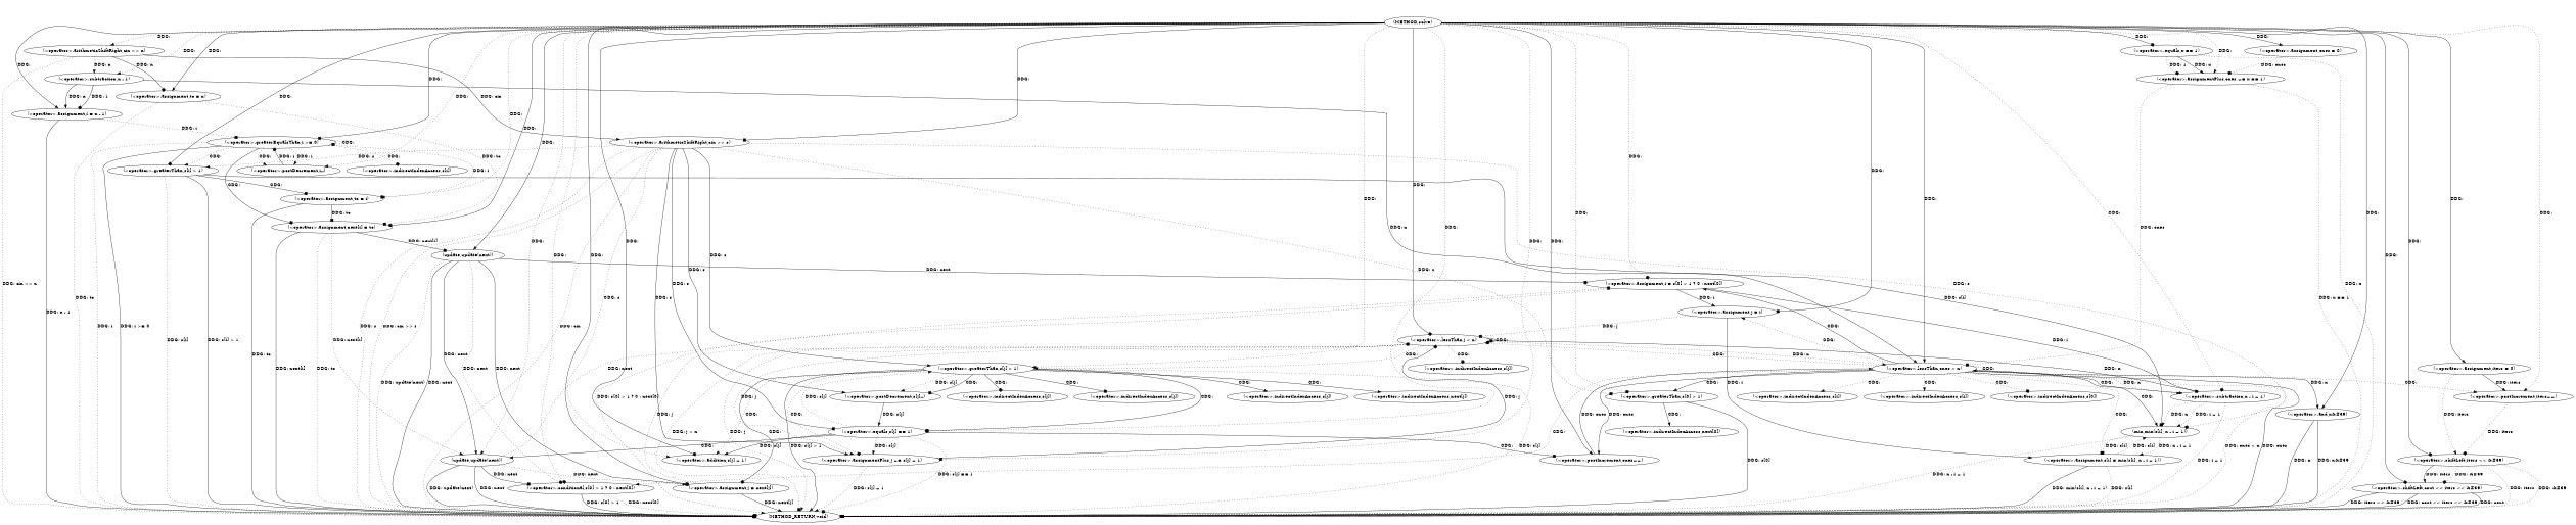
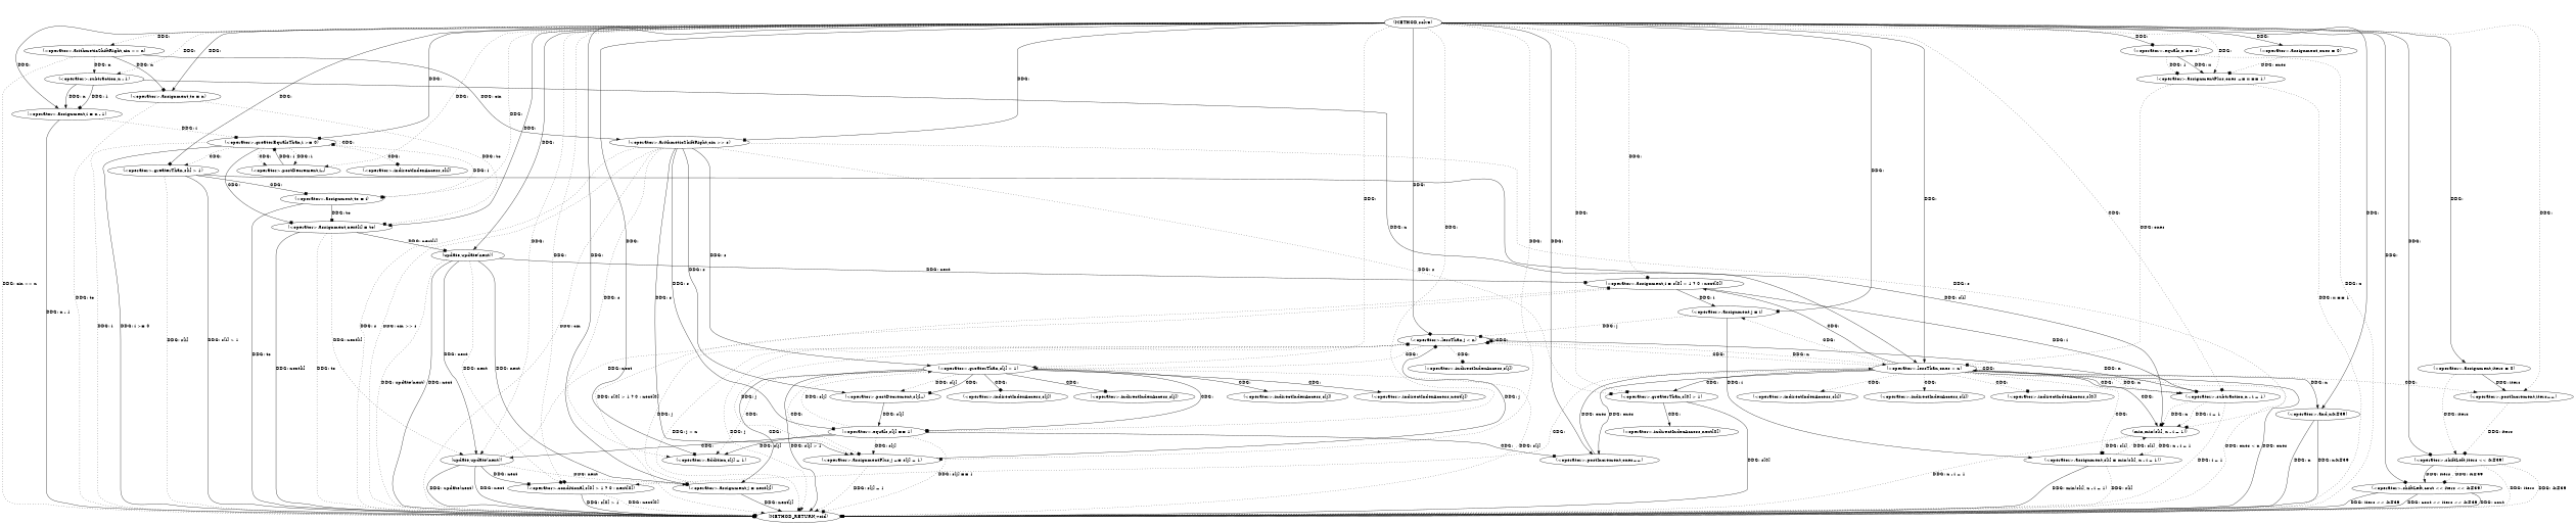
  digraph {
    edge [arrowhead=normal style=dotted]
    n1 [label="(METHOD,solve)"]
    n2 [label="(<operator>.arithmeticShiftRight,cin >> n)"]
    n3 [label="(<operator>.arithmeticShiftRight,cin >> s)"]
    n4 [label="(update,update(next))"]
    n5 [label="(<operator>.assignment,ones = 0)"]
    n6 [label="(<operator>.assignmentPlus,ones += x == 1)"]
    n7 [label="(<operator>.assignment,iters = 0)"]
    n8 [label="(<operator>.shiftLeft,cout << iters << &#39)"]
    n9 [label="(<operator>.and,n&#39)"]
    n10 [label="(<operator>.assignment,to = n)"]
    n11 [label="(<operator>.lessThan,ones < n)"]
    n12 [label="(<operator>.assignment,i = n - 1)"]
    n13 [label="(<operator>.greaterEqualsThan,i >= 0)"]
    n14 [label="(<operator>.postDecrement,i--)"]
    n15 [label="(<operator>.equals,x == 1)"]
    n16 [label="(<operator>.assignment,i = s[0] > 1 ? 0 : next[0])"]
    n17 [label="(<operator>.postIncrement,iters++)"]
    n18 [label="(<operator>.shiftLeft,iters << &#39)"]
    n19 [label="(<operator>.assignment,next[i] = to)"]
    n20 [label="(<operator>.assignment,j = i)"]
    n21 [label="(<operator>.lessThan,j < n)"]
    n22 [label="(<operator>.subtraction,n - 1)"]
    n23 [label="(<operator>.greaterThan,s[i] > 1)"]
    n24 [label="(<operator>.assignment,to = i)"]
    n25 [label="(<operator>.conditional,s[0] > 1 ? 0 : next[0])"]
    n26 [label="(<operator>.greaterThan,s[0] > 1)"]
    n27 [label="(<operator>.subtraction,n - i + 1)"]
    n28 [label="(<operator>.greaterThan,s[j] > 1)"]
    n29 [label="(<operator>.assignmentPlus,j += s[j] + 1)"]
    n30 [label="(<operator>.assignment,j = next[j])"]
    n31 [label="(<operator>.equals,s[j] == 1)"]
    n32 [label="(<operator>.postIncrement,ones++)"]
    n33 [label="(update,update(next))"]
    n34 [label="(<operator>.addition,s[j] + 1)"]
    n35 [label="(METHOD_RETURN,void)"]
    n36 [label="(min,min(s[i], n - i + 1))"]
    n37 [label="(<operator>.postDecrement,s[j]--)"]
    n38 [label="(<operator>.assignment,s[i] = min(s[i], n - i + 1))"]
    n39 [label="(<operator>.indirectIndexAccess,s[i])"]
    n40 [label="(<operator>.indirectIndexAccess,s[i])"]
    n41 [label="(<operator>.indirectIndexAccess,s[0])"]
    n42 [label="(<operator>.indirectIndexAccess,s[i])"]
    n43 [label="(<operator>.indirectIndexAccess,s[j])"]
    n44 [label="(<operator>.indirectIndexAccess,next[0])"]
    n45 [label="(<operator>.indirectIndexAccess,s[j])"]
    n46 [label="(<operator>.indirectIndexAccess,next[j])"]
    n47 [label="(<operator>.indirectIndexAccess,s[j])"]
    n48 [label="(<operator>.indirectIndexAccess,s[j])"]
    n1 -> n2 [label="DDG: "]
    n1 -> n3 [arrowhead=box label="DDG: " style=solid]
    n1 -> n4 [label="DDG: " style=solid]
    n1 -> n5 [label="DDG: " style=solid]
    n1 -> n6 [label="DDG: "]
    n1 -> n7 [label="DDG: " style=solid]
    n1 -> n8 [arrowhead=box label="DDG: " style=solid]
    n1 -> n9 [label="DDG: " style=solid]
    n1 -> n10 [label="DDG: " style=solid]
    n1 -> n11 [label="DDG: " style=solid]
    n1 -> n12 [label="DDG: " style=solid]
    n1 -> n13 [arrowhead=box label="DDG: " style=solid]
    n1 -> n14 [label="DDG: "]
    n1 -> n15 [arrowhead=box label="DDG: " style=solid]
    n1 -> n16 [arrowhead=box label="DDG: "]
    n1 -> n17 [label="DDG: "]
    n1 -> n18 [arrowhead=box label="DDG: " style=solid]
    n1 -> n19 [arrowhead=box label="DDG: " style=solid]
    n1 -> n20 [arrowhead=box label="DDG: " style=solid]
    n1 -> n21 [arrowhead=box label="DDG: " style=solid]
    n1 -> n22 [label="DDG: "]
    n1 -> n23 [arrowhead=box label="DDG: " style=solid]
    n1 -> n24 [arrowhead=box label="DDG: "]
    n1 -> n25 [arrowhead=box label="DDG: "]
    n1 -> n26 [arrowhead=box label="DDG: "]
    n1 -> n27 [arrowhead=box label="CDG: "]
    n1 -> n28 [label="DDG: "]
    n1 -> n29 [arrowhead=box label="DDG: "]
    n1 -> n30 [arrowhead=box label="DDG: " style=solid]
    n1 -> n31 [arrowhead=box label="DDG: "]
    n1 -> n32 [label="DDG: " style=solid]
    n1 -> n33 [label="DDG: "]
    n1 -> n34 [arrowhead=box label="DDG: " style=solid]
    n2 -> n3 [label="DDG: cin" style=solid]
    n2 -> n10 [arrowhead=box label="DDG: n" style=solid]
    n2 -> n22 [label="DDG: n"]
    n2 -> n35 [arrowhead=box label="DDG: cin >> n"]
-   n3 -> n23 [label="DDG: s"]
    n3 -> n26 [arrowhead=box label="DDG: s"]
    n3 -> n28 [label="DDG: s" style=solid]
    n3 -> n29 [label="DDG: s" style=solid]
    n3 -> n31 [arrowhead=box label="DDG: s" style=solid]
-   n3 -> n34 [label="CDG: s"]
+   n3 -> n34 [label="DDG: s"]
    n3 -> n35 [label="DDG: cin"]
    n3 -> n35 [label="DDG: s"]
    n3 -> n35 [arrowhead=box label="DDG: cin >> s"]
    n3 -> n36 [arrowhead=box label="DDG: s"]
    n3 -> n37 [label="DDG: s" style=solid]
    n4 -> n16 [arrowhead=box label="DDG: next" style=solid]
    n4 -> n25 [arrowhead=box label="DDG: next"]
    n4 -> n30 [arrowhead=box label="DDG: next" style=solid]
    n4 -> n33 [label="DDG: next" style=solid]
    n4 -> n35 [label="DDG: next" style=solid]
    n4 -> n35 [label="DDG: update(next)"]
    n5 -> n6 [arrowhead=box label="DDG: ones"]
    n6 -> n11 [arrowhead=box label="DDG: ones"]
    n6 -> n35 [label="DDG: x == 1"]
    n7 -> n17 [label="DDG: iters" style=solid]
    n7 -> n18 [label="DDG: iters"]
    n8 -> n35 [label="DDG: iters << &#39" style=solid]
    n8 -> n35 [arrowhead=box label="DDG: cout << iters << &#39" style=solid]
    n8 -> n35 [label="DDG: cout" style=solid]
    n9 -> n35 [label="DDG: n" style=solid]
    n9 -> n35 [arrowhead=box label="DDG: n&#39" style=solid]
    n10 -> n19 [arrowhead=box label="DDG: to"]
    n10 -> n35 [arrowhead=box label="DDG: to"]
    n11 -> n9 [label="DDG: n" style=solid]
    n11 -> n11 [label="CDG: "]
    n11 -> n16 [label="CDG: " style=solid]
    n11 -> n17 [label="CDG: "]
    n11 -> n20 [label="CDG: "]
    n11 -> n21 [label="CDG: "]
    n11 -> n25 [label="CDG: "]
    n11 -> n26 [label="CDG: " style=solid]
    n11 -> n27 [label="DDG: n"]
    n11 -> n27 [label="CDG: " style=solid]
    n11 -> n32 [label="DDG: ones" style=solid]
    n11 -> n35 [arrowhead=box label="DDG: ones" style=solid]
    n11 -> n35 [arrowhead=box label="DDG: ones < n"]
    n11 -> n36 [label="CDG: " style=solid]
    n11 -> n38 [arrowhead=box label="CDG: "]
    n11 -> n39 [label="CDG: "]
    n11 -> n40 [label="CDG: "]
    n11 -> n41 [arrowhead=box label="CDG: "]
    n12 -> n13 [arrowhead=box label="DDG: i"]
    n12 -> n35 [label="DDG: n - 1" style=solid]
    n13 -> n13 [arrowhead=box label="CDG: "]
    n13 -> n14 [label="DDG: i"]
    n13 -> n14 [label="CDG: "]
    n13 -> n19 [arrowhead=box label="CDG: " style=solid]
    n13 -> n23 [label="CDG: "]
    n13 -> n24 [label="DDG: i"]
    n13 -> n35 [label="DDG: i"]
    n13 -> n35 [arrowhead=box label="DDG: i >= 0" style=solid]
    n13 -> n42 [arrowhead=box label="CDG: "]
    n14 -> n13 [arrowhead=box label="DDG: i" style=solid]
    n15 -> n6 [label="DDG: x" style=solid]
    n15 -> n6 [arrowhead=box label="DDG: 1"]
    n15 -> n35 [arrowhead=box label="DDG: x"]
    n16 -> n20 [label="DDG: i" style=solid]
    n16 -> n27 [arrowhead=box label="DDG: i" style=solid]
    n16 -> n35 [label="DDG: s[0] > 1 ? 0 : next[0]"]
    n17 -> n18 [arrowhead=box label="DDG: iters"]
    n18 -> n8 [arrowhead=box label="DDG: &#39"]
    n18 -> n8 [label="DDG: iters" style=solid]
    n18 -> n35 [label="DDG: iters"]
    n18 -> n35 [label="DDG: &#39"]
    n19 -> n4 [arrowhead=box label="DDG: next[i]" style=solid]
    n19 -> n33 [label="DDG: next[i]"]
    n19 -> n35 [arrowhead=box label="DDG: next[i]" style=solid]
    n19 -> n35 [arrowhead=box label="DDG: to"]
    n20 -> n21 [arrowhead=box label="DDG: j"]
    n20 -> n38 [label="DDG: i" style=solid]
    n21 -> n11 [label="DDG: n"]
    n21 -> n21 [arrowhead=box label="CDG: " style=solid]
    n21 -> n28 [label="CDG: "]
    n21 -> n29 [label="DDG: j"]
    n21 -> n35 [label="DDG: j"]
    n21 -> n35 [arrowhead=box label="DDG: j < n"]
    n21 -> n43 [arrowhead=box label="CDG: "]
    n22 -> n11 [label="DDG: n" style=solid]
    n22 -> n12 [label="DDG: n" style=solid]
    n22 -> n12 [arrowhead=box label="DDG: 1" style=solid]
    n23 -> n24 [arrowhead=box label="CDG: " style=solid]
    n23 -> n35 [label="DDG: s[i]"]
    n23 -> n35 [label="DDG: s[i] > 1" style=solid]
    n23 -> n36 [arrowhead=box label="DDG: s[i]" style=solid]
    n24 -> n19 [arrowhead=box label="DDG: to" style=solid]
    n24 -> n35 [arrowhead=box label="DDG: to" style=solid]
    n25 -> n35 [label="DDG: s[0] > 1" style=solid]
    n25 -> n35 [arrowhead=box label="DDG: next[0]"]
    n26 -> n35 [label="DDG: s[0]" style=solid]
    n26 -> n44 [label="CDG: " style=solid]
    n27 -> n21 [arrowhead=box label="DDG: n" style=solid]
    n27 -> n35 [arrowhead=box label="DDG: i + 1"]
    n27 -> n36 [label="DDG: n"]
    n27 -> n36 [label="DDG: i + 1"]
    n28 -> n29 [arrowhead=box label="CDG: "]
-   n28 -> n30 [arrowhead=box label="CDG: " style=solid]
+   n28 -> n30 [label="CDG: " style=solid]
    n28 -> n31 [arrowhead=box label="CDG: " style=solid]
    n28 -> n34 [label="CDG: "]
    n28 -> n35 [label="DDG: s[j]"]
    n28 -> n35 [label="DDG: s[j] > 1" style=solid]
    n28 -> n37 [label="DDG: s[j]"]
    n28 -> n37 [arrowhead=box label="CDG: " style=solid]
    n28 -> n45 [label="CDG: " style=solid]
    n28 -> n46 [label="CDG: " style=solid]
    n28 -> n47 [arrowhead=box label="CDG: " style=solid]
    n28 -> n48 [arrowhead=box label="CDG: " style=solid]
    n29 -> n21 [arrowhead=box label="DDG: j" style=solid]
    n29 -> n35 [label="DDG: s[j] + 1"]
    n30 -> n21 [arrowhead=box label="DDG: j"]
    n30 -> n35 [label="DDG: next[j]" style=solid]
    n31 -> n28 [label="DDG: s[j]"]
    n31 -> n29 [label="DDG: s[j]"]
    n31 -> n32 [arrowhead=box label="CDG: " style=solid]
    n31 -> n33 [label="CDG: " style=solid]
    n31 -> n34 [label="DDG: s[j]" style=solid]
    n31 -> n35 [arrowhead=box label="DDG: s[j] == 1"]
    n32 -> n11 [label="DDG: ones" style=solid]
    n33 -> n16 [arrowhead=box label="DDG: next"]
    n33 -> n25 [arrowhead=box label="DDG: next" style=solid]
    n33 -> n30 [label="DDG: next"]
    n33 -> n35 [arrowhead=box label="DDG: next" style=solid]
    n33 -> n35 [arrowhead=box label="DDG: update(next)" style=solid]
    n36 -> n35 [arrowhead=box label="DDG: n - i + 1"]
    n36 -> n38 [label="DDG: n - i + 1"]
    n36 -> n38 [arrowhead=box label="DDG: s[i]"]
    n37 -> n31 [label="DDG: s[j]" style=solid]
    n38 -> n35 [arrowhead=box label="DDG: s[i]"]
    n38 -> n35 [label="DDG: min(s[i], n - i + 1)" style=solid]
    n38 -> n36 [label="DDG: s[i]"]
  }
